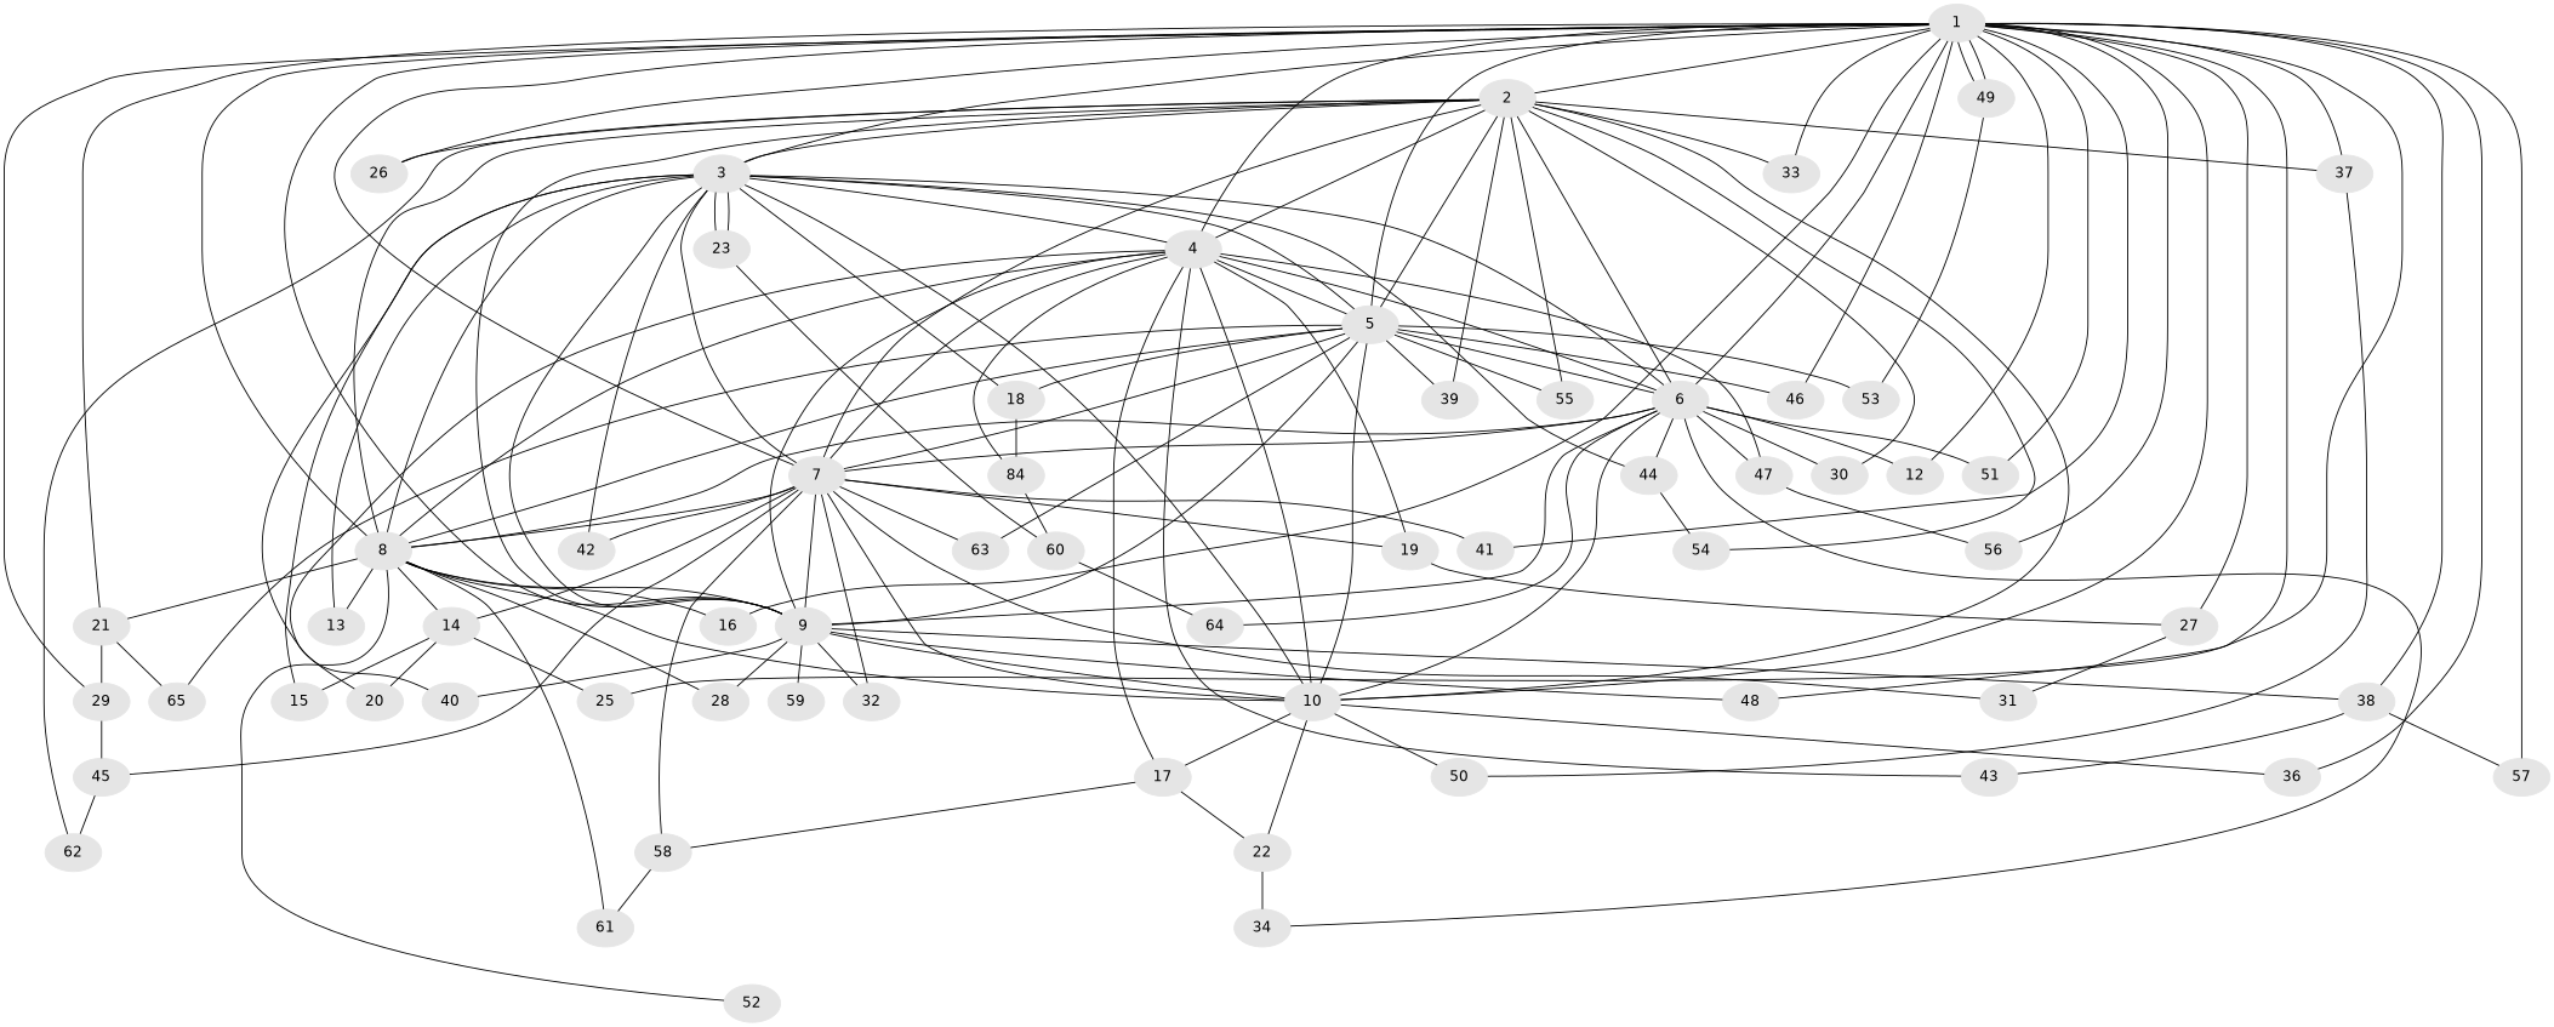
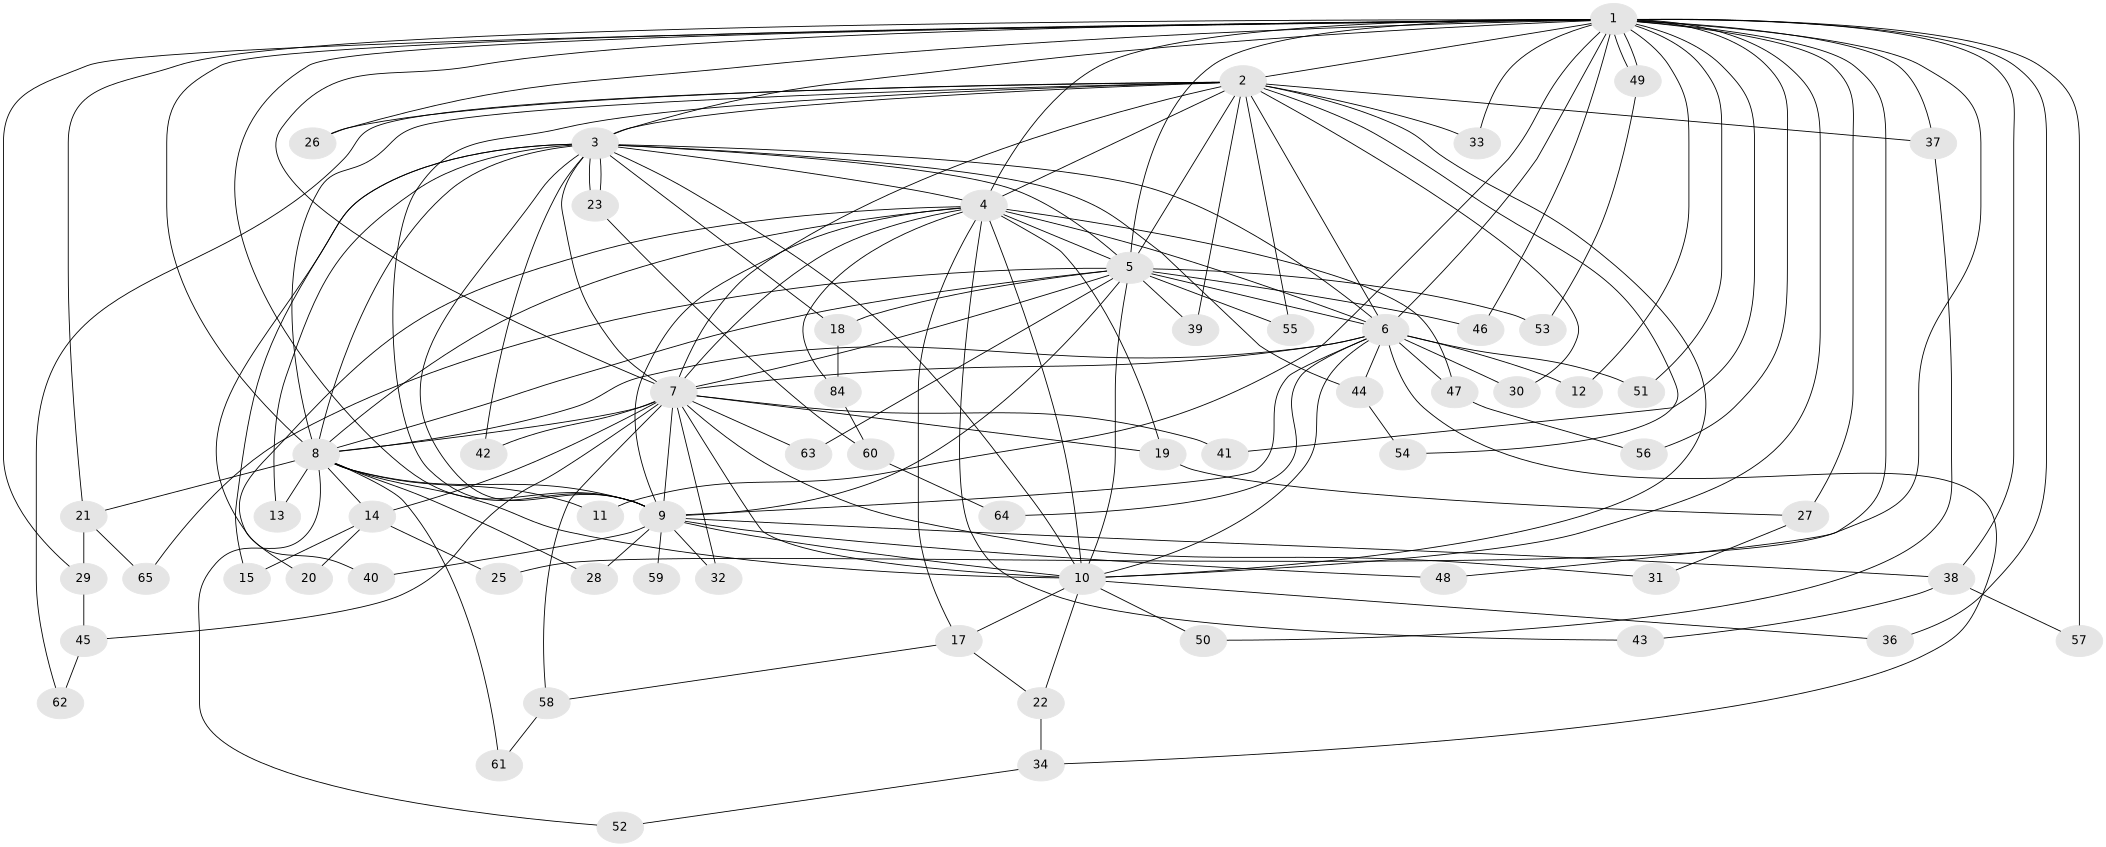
  graph {
    fontname="DejaVu Sans"
    node [color=gray90 fontname="DejaVu Sans" style=filled]
    edge [fontname="DejaVu Sans"]
    1
    2
    3
    4
    5
    6
    7
    8
    9
    10
    12
-   16
+   16 [label=11]
    21
    25
    26
    27
    29
    33
    36
    37
    38
    41
    46
    48
    49
    51
    56
    57
    30
    39
    54
    55
    62
    13
    15
    18
    23
    40
    42
    44
    17
    19
    20
    n44 [label=84]
    43
    47
    53
    63
    65
    34
    64
    14
    31
    32
    45
    58
    28
    52
    61
    59
    22
    50
    60
    1 -- 2
    1 -- 3
    1 -- 4
    1 -- 5
    1 -- 6
    1 -- 7
    1 -- 8
    1 -- 9
    1 -- 10
    1 -- 12
    1 -- 16
    1 -- 21
    1 -- 25
    1 -- 26
    1 -- 27
    1 -- 29
    1 -- 33
    1 -- 36
    1 -- 37
    1 -- 38
    1 -- 41
    1 -- 46
    1 -- 48
    1 -- 49
    1 -- 49
    1 -- 51
    1 -- 56
    1 -- 57
    2 -- 3
    2 -- 4
    2 -- 5
    2 -- 6
    2 -- 7
    2 -- 8
    2 -- 9
    2 -- 10
    2 -- 26
    2 -- 33
    2 -- 37
    2 -- 30
    2 -- 39
    2 -- 54
    2 -- 55
    2 -- 62
    3 -- 4
    3 -- 5
    3 -- 6
    3 -- 7
    3 -- 8
    3 -- 9
    3 -- 10
    3 -- 13
    3 -- 15
    3 -- 18
    3 -- 23
    3 -- 23
    3 -- 40
    3 -- 42
    3 -- 44
    4 -- 5
    4 -- 6
    4 -- 7
    4 -- 8
    4 -- 9
    4 -- 10
    4 -- 17
    4 -- 19
    4 -- 20
    4 -- n44
    4 -- 43
    4 -- 47
    5 -- 6
    5 -- 7
    5 -- 8
    5 -- 9
    5 -- 10
    5 -- 46
    5 -- 39
    5 -- 55
    5 -- 18
    5 -- 53
    5 -- 63
    5 -- 65
    6 -- 7
    6 -- 8
    6 -- 9
    6 -- 10
    6 -- 12
    6 -- 51
    6 -- 30
    6 -- 44
    6 -- 47
    6 -- 34
    6 -- 64
    7 -- 8
    7 -- 9
    7 -- 10
    7 -- 41
    7 -- 42
    7 -- 19
    7 -- 63
    7 -- 14
    7 -- 31
    7 -- 32
    7 -- 45
    7 -- 58
    8 -- 9
    8 -- 10
    8 -- 16
    8 -- 21
    8 -- 13
    8 -- 14
    8 -- 28
    8 -- 52
    8 -- 61
    9 -- 10
    9 -- 38
    9 -- 48
    9 -- 40
    9 -- 32
    9 -- 28
    9 -- 59
    10 -- 36
    10 -- 17
    10 -- 22
    10 -- 50
    21 -- 29
    21 -- 65
    27 -- 31
    29 -- 45
    37 -- 50
    38 -- 57
    38 -- 43
    49 -- 53
    18 -- n44
    23 -- 60
    44 -- 54
    17 -- 58
    17 -- 22
    19 -- 27
    n44 -- 60
    47 -- 56
+   34 -- 52
    14 -- 25
    14 -- 15
    14 -- 20
    45 -- 62
    58 -- 61
    22 -- 34
    60 -- 64
  }
